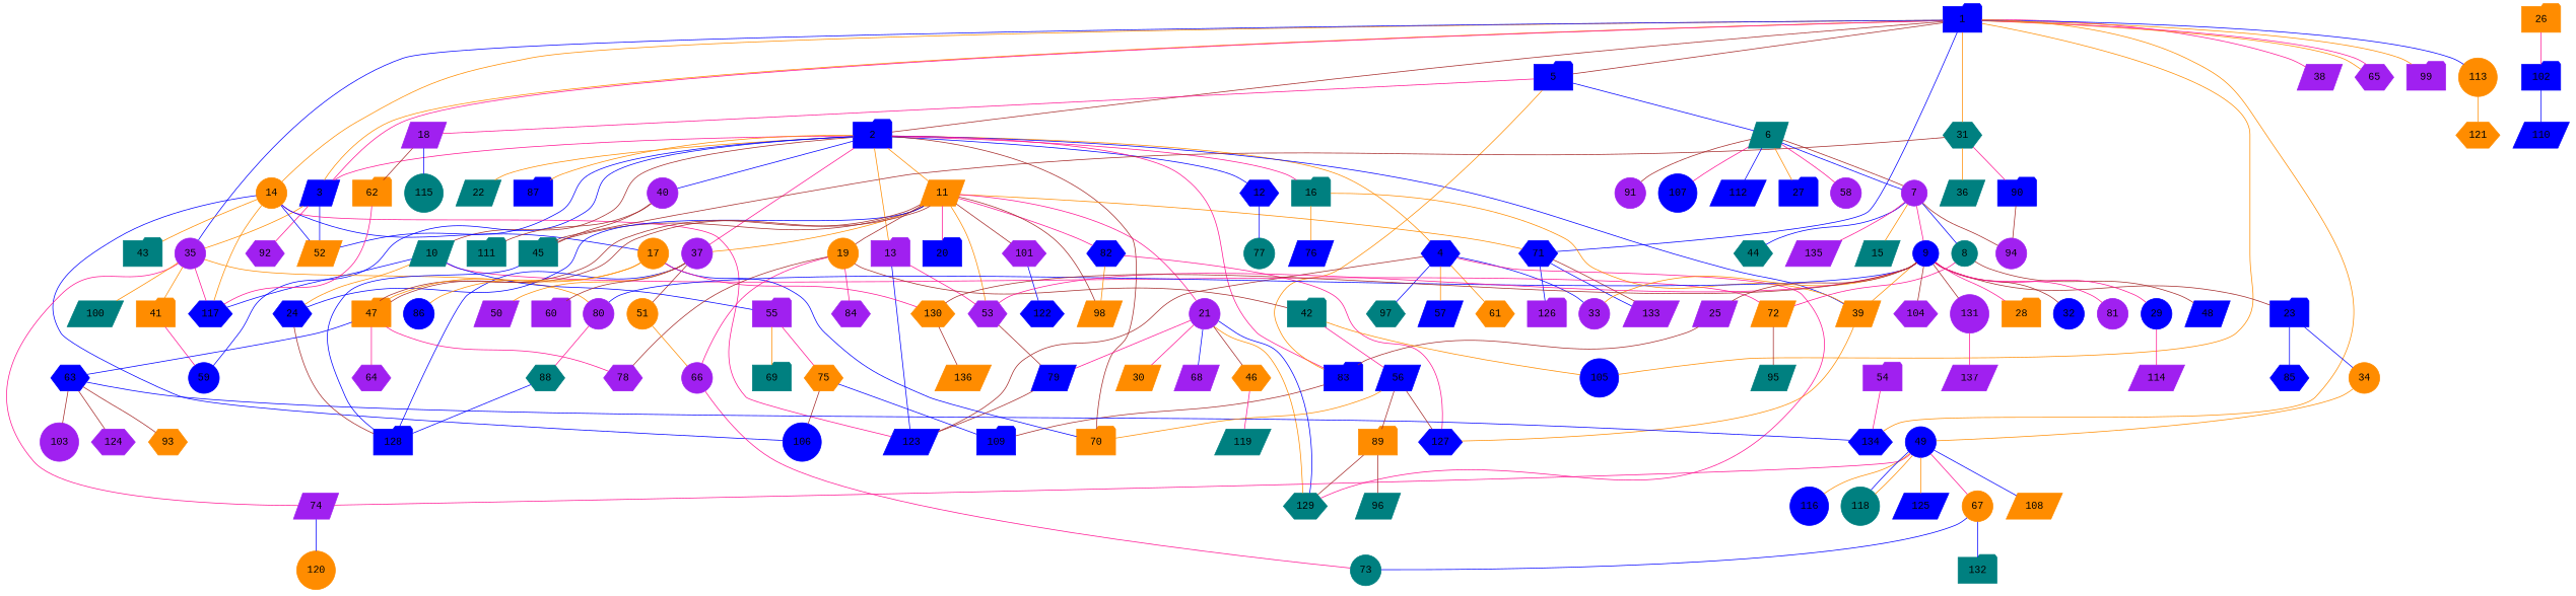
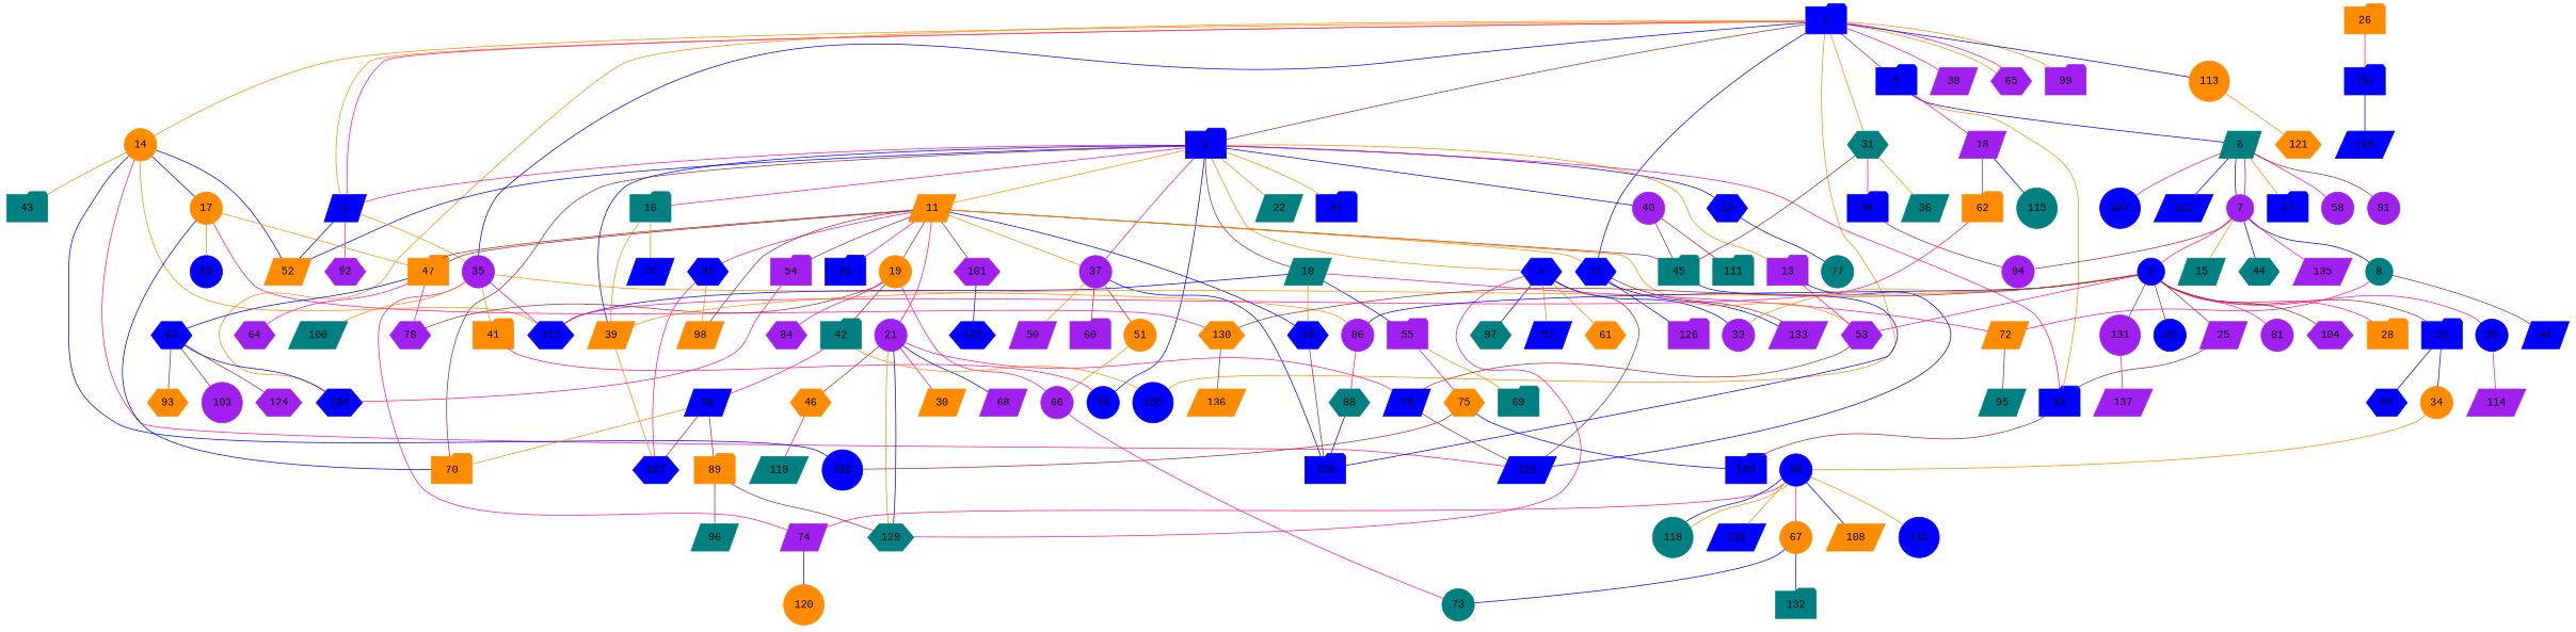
  graph {
    fontname="Liberation Mono"
    node [color=blue fontname="Liberation Mono" shape=parallelogram style=filled]
    edge [color=deeppink fontname="Liberation Mono"]
    1 [shape=folder]
    2 [shape=folder]
    3
    5 [shape=folder]
    14 [color=darkorange shape=circle]
    31 [color=teal shape=hexagon]
    35 [color=purple shape=circle]
    38 [color=purple]
    65 [color=purple shape=hexagon]
    71 [shape=hexagon]
    99 [color=purple shape=folder]
    105 [shape=circle]
    113 [color=darkorange shape=circle]
    134 [shape=hexagon]
    4 [shape=hexagon]
    10 [color=teal]
    11 [color=darkorange]
    12 [shape=hexagon]
    13 [color=purple shape=folder]
    16 [color=teal shape=folder]
    22 [color=teal]
    37 [color=purple shape=circle]
    39 [color=darkorange]
    40 [color=purple shape=circle]
    52 [color=darkorange]
    59 [shape=circle]
    70 [color=darkorange shape=folder]
    83 [shape=folder]
    87 [shape=folder]
    92 [color=purple shape=hexagon]
    6 [color=teal]
    18 [color=purple]
    123
    117 [shape=hexagon]
    17 [color=darkorange shape=circle]
    43 [color=teal shape=folder]
    106 [shape=circle]
    45 [color=teal shape=folder]
    36 [color=teal]
    90 [shape=folder]
    80 [color=purple shape=circle]
    41 [color=darkorange shape=folder]
    74 [color=purple]
    100 [color=teal]
    126 [color=purple shape=folder]
    133 [color=purple]
    121 [color=darkorange shape=hexagon]
    33 [color=purple shape=circle]
    57
    61 [color=darkorange shape=hexagon]
    97 [color=teal shape=hexagon]
    129 [color=teal shape=hexagon]
    72 [color=darkorange]
    24 [shape=hexagon]
    55 [color=purple shape=folder]
    53 [color=purple shape=hexagon]
    19 [color=darkorange shape=circle]
    20 [shape=folder]
    21 [color=purple shape=circle]
    47 [color=darkorange shape=folder]
    54 [color=purple shape=folder]
    82 [shape=hexagon]
    98 [color=darkorange]
    101 [color=purple shape=hexagon]
    77 [color=teal shape=circle]
    76
    128 [shape=folder]
    50 [color=purple]
    51 [color=darkorange shape=circle]
    60 [color=purple shape=folder]
    127 [shape=hexagon]
    111 [color=teal shape=folder]
    109 [shape=folder]
    7 [color=purple shape=circle]
    27 [shape=folder]
    58 [color=purple shape=circle]
    91 [color=purple shape=circle]
    107 [shape=circle]
    112
    62 [color=darkorange shape=folder]
    115 [color=teal shape=circle]
    8 [color=teal shape=circle]
    9 [shape=circle]
    15 [color=teal]
    44 [color=teal shape=hexagon]
    94 [color=purple shape=circle]
    135 [color=purple]
    48
    23 [shape=folder]
    25 [color=purple]
    28 [color=darkorange shape=folder]
    29 [shape=circle]
    32 [shape=circle]
    81 [color=purple shape=circle]
    104 [color=purple shape=hexagon]
    130 [color=darkorange shape=hexagon]
    131 [color=purple shape=circle]
    95 [color=teal]
    34 [color=darkorange shape=circle]
    85 [shape=hexagon]
    114 [color=purple]
    79
    88 [color=teal shape=hexagon]
    136 [color=darkorange]
    137 [color=purple]
    69 [color=teal shape=folder]
    75 [color=darkorange shape=hexagon]
    42 [color=teal shape=folder]
    66 [color=purple shape=circle]
    78 [color=purple shape=hexagon]
    84 [color=purple shape=hexagon]
    30 [color=darkorange]
    46 [color=darkorange shape=hexagon]
    68 [color=purple]
    63 [shape=hexagon]
    64 [color=purple shape=hexagon]
    122 [shape=hexagon]
    86 [shape=circle]
    56
    73 [color=teal shape=circle]
    26 [color=darkorange shape=folder]
    102 [shape=folder]
    119 [color=teal]
    49 [shape=circle]
    110
    67 [color=darkorange shape=circle]
    108 [color=darkorange]
    116 [shape=circle]
    118 [color=teal shape=circle]
    125
    120 [color=darkorange shape=circle]
    89 [color=darkorange shape=folder]
    93 [color=darkorange shape=hexagon]
    103 [color=purple shape=circle]
    124 [color=purple shape=hexagon]
    132 [color=teal shape=folder]
    96 [color=teal]
    1 -- 2 [color=brown]
    1 -- 3 [color=darkorange]
    1 -- 3
    1 -- 5 [color=brown]
    1 -- 14 [color=darkorange]
    1 -- 31 [color=darkorange]
    1 -- 35 [color=blue]
    1 -- 38
    1 -- 65 [color=darkorange]
    1 -- 65
    1 -- 71 [color=blue]
    1 -- 99 [color=darkorange]
    1 -- 105 [color=darkorange]
    1 -- 113 [color=blue]
    1 -- 134 [color=darkorange]
    2 -- 3
    2 -- 4 [color=darkorange]
    2 -- 10 [color=brown]
    2 -- 11 [color=darkorange]
    2 -- 12 [color=blue]
    2 -- 13 [color=darkorange]
    2 -- 16
    2 -- 22 [color=darkorange]
    2 -- 37
    2 -- 39 [color=blue]
    2 -- 40 [color=blue]
    2 -- 52 [color=blue]
    2 -- 59 [color=blue]
    2 -- 70 [color=brown]
    2 -- 83
    2 -- 87 [color=darkorange]
    3 -- 35 [color=darkorange]
    3 -- 52 [color=blue]
    3 -- 92
    5 -- 83 [color=darkorange]
    5 -- 6 [color=blue]
    5 -- 18
    14 -- 52 [color=blue]
    14 -- 123
    14 -- 117 [color=darkorange]
    14 -- 17 [color=blue]
    14 -- 43 [color=darkorange]
    14 -- 106 [color=blue]
    31 -- 45 [color=brown]
    31 -- 36 [color=darkorange]
    31 -- 90
    35 -- 117
    35 -- 80 [color=darkorange]
    35 -- 41 [color=darkorange]
    35 -- 74
    35 -- 100 [color=darkorange]
    71 -- 126 [color=blue]
    71 -- 133 [color=blue]
    71 -- 133 [color=brown]
    113 -- 121 [color=darkorange]
    4 -- 123 [color=brown]
    4 -- 33 [color=blue]
    4 -- 57 [color=darkorange]
    4 -- 61 [color=darkorange]
    4 -- 97 [color=blue]
    4 -- 129
    10 -- 117 [color=blue]
    10 -- 72
    10 -- 24 [color=darkorange]
    10 -- 55 [color=blue]
    11 -- 71 [color=darkorange]
    11 -- 37 [color=darkorange]
    11 -- 45 [color=brown]
    11 -- 24 [color=blue]
    11 -- 53 [color=darkorange]
    11 -- 19 [color=brown]
    11 -- 20
    11 -- 21
    11 -- 47 [color=brown]
    11 -- 47 [color=brown]
+   11 -- 54 [color=brown]
    11 -- 82
    11 -- 98 [color=brown]
    11 -- 101 [color=brown]
    12 -- 77 [color=blue]
    13 -- 123 [color=blue]
    13 -- 53
    16 -- 39 [color=darkorange]
    16 -- 76 [color=darkorange]
    37 -- 128 [color=blue]
    37 -- 50 [color=darkorange]
    37 -- 51 [color=brown]
    37 -- 60 [color=brown]
    39 -- 127 [color=darkorange]
    40 -- 45 [color=brown]
    40 -- 111 [color=brown]
    83 -- 109 [color=brown]
    6 -- 7 [color=blue]
    6 -- 7 [color=brown]
    6 -- 27 [color=darkorange]
    6 -- 58
    6 -- 91 [color=brown]
    6 -- 107
    6 -- 112 [color=blue]
    18 -- 62 [color=brown]
    18 -- 115 [color=blue]
    17 -- 70 [color=blue]
    17 -- 47 [color=darkorange]
    17 -- 130
    17 -- 86 [color=darkorange]
    45 -- 128 [color=blue]
    90 -- 94 [color=brown]
    80 -- 88
    41 -- 59
    74 -- 120 [color=blue]
    72 -- 95 [color=brown]
    24 -- 128 [color=brown]
    55 -- 69 [color=darkorange]
    55 -- 75
    53 -- 79 [color=brown]
    19 -- 42 [color=brown]
    19 -- 66
    19 -- 78 [color=brown]
    19 -- 84
    21 -- 129 [color=darkorange]
    21 -- 129 [color=blue]
    21 -- 79
    21 -- 30
    21 -- 46 [color=brown]
    21 -- 68 [color=blue]
    47 -- 78
    47 -- 63 [color=blue]
    47 -- 64
    54 -- 134
    82 -- 98 [color=darkorange]
    82 -- 127
    101 -- 122 [color=blue]
    51 -- 66 [color=darkorange]
    7 -- 8 [color=blue]
    7 -- 9
    7 -- 15 [color=darkorange]
    7 -- 44 [color=blue]
    7 -- 94 [color=brown]
    7 -- 135
    62 -- 117
    8 -- 72
    8 -- 48 [color=brown]
    9 -- 39 [color=darkorange]
    9 -- 80 [color=blue]
    9 -- 33 [color=darkorange]
    9 -- 53
    9 -- 23 [color=brown]
    9 -- 25 [color=brown]
    9 -- 28
    9 -- 29
    9 -- 32 [color=brown]
    9 -- 81
    9 -- 104 [color=brown]
    9 -- 130 [color=brown]
    9 -- 131 [color=brown]
    23 -- 34 [color=blue]
    23 -- 85 [color=blue]
    25 -- 83 [color=brown]
    29 -- 114
    130 -- 136 [color=brown]
    131 -- 137
    34 -- 49 [color=darkorange]
    79 -- 123 [color=brown]
    88 -- 128 [color=blue]
    75 -- 106 [color=brown]
    75 -- 109 [color=blue]
    42 -- 105 [color=darkorange]
    42 -- 56
    66 -- 73
    46 -- 119
    63 -- 134 [color=blue]
    63 -- 93 [color=brown]
    63 -- 103 [color=brown]
    63 -- 124 [color=brown]
    56 -- 70 [color=darkorange]
    56 -- 127 [color=brown]
    56 -- 89 [color=brown]
    26 -- 102
    102 -- 110 [color=blue]
    49 -- 74
    49 -- 67
    49 -- 108 [color=blue]
    49 -- 116 [color=darkorange]
    49 -- 118 [color=blue]
    49 -- 118 [color=darkorange]
    49 -- 125 [color=darkorange]
    67 -- 73 [color=blue]
    67 -- 132 [color=blue]
    89 -- 129 [color=brown]
    89 -- 96 [color=brown]
  }
